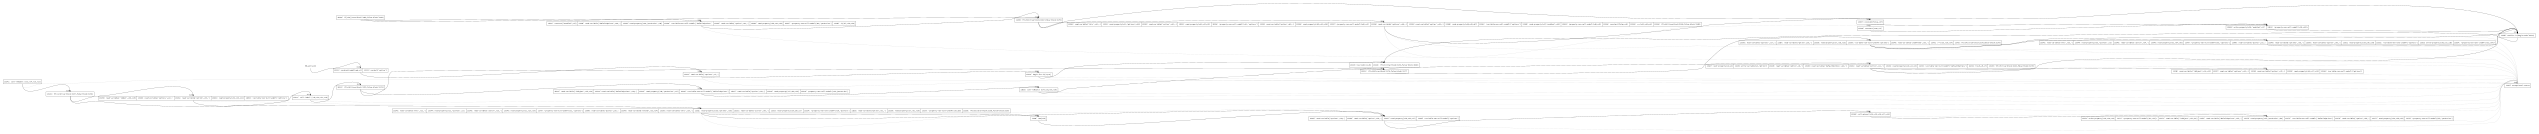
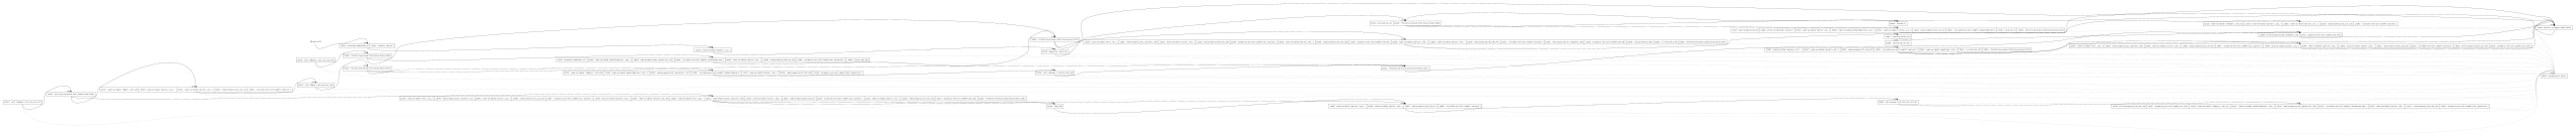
  digraph {
    fontname="Source Code Pro"
    rankdir=LR
    node [fontname="Source Code Pro" shape=record]
    edge [fontname="Source Code Pro" headport=n tailport=s]
    n1 [label=BB_entry133 shape=none]
    n2 [label="{13221: constant[undefined,v1]|13222: vardecl['option']}"]
    n3 [label="{13223: read-variable['options',v3,-]}"]
    n4 [label="{13224: begin-for-in[v3,v4]}"]
    n5 [label="{13357: exceptional-return}"]
    n6 [label="{13225: has-next[v4,v5]|13226: if[v5](true-block:3153,false-block:3180)}"]
    n7 [label="{13227: next-property[v4,v6]|13228: write-variable[v6,'option']|13229: read-variable['option',v8,-]|13230: read-variable['defaultOptions',v10,-]|13231: read-variable['action',v11,-]|13232: read-property[v10,v11,v9]|13233: \<variable-non-null-undef\>['defaultOptions']|13234: in[v8,v9,v7]|13235: if[v7](true-block:3154,false-block:3179)}"]
+   n8 [label="{13356: return[v1]}"]
    n9 [label="{13236: read-variable['isObject',v14,v13]|13237: read-variable['options',v16,-]|13238: read-variable['option',v17,-]|13239: read-property[v16,v17,v15]|13240: \<variable-non-null-undef\>['options']}"]
    n10 [label="{13355: end-for-in(begin-node:13224)}"]
    n11 [label="{13241: call-isObject [v13,v14,v15,v12]}"]
    n12 [label="{13242: if[v12](true-block:3157,false-block:3158)}"]
    n13 [label="{13243: read-variable['this',v22,-]|13244: read-property[v22,'options',v21]|13245: read-variable['action',v23,-]|13246: read-property[v21,v23,v19]|13247: \<property-non-null-undef\>[v22,'options']|13248: read-variable['option',v20,-]|13249: read-variable['extend',v25,v24]|13250: read-variable['this',v29,-]|13251: read-property[v29,'options',v28]|13252: read-variable['action',v30,-]|13253: read-property[v28,v30,v27]|13254: \<property-non-null-undef\>[v29,'options']|13255: read-variable['option',v31,-]|13256: read-property[v27,v31,v26]|13257: \<property-non-null-undef\>[v28,v30]|13258: if[v26](true-block:3160,false-block:3159)}"]
    n14 [label="{13259: read-variable['isBool',v20,v19]|13260: read-variable['options',v22,-]|13261: read-variable['option',v23,-]|13262: read-property[v22,v23,v21]|13263: \<variable-non-null-undef\>['options']}"]
    n15 [label="{13265: read-variable['options',v28,-]|13266: read-variable['option',v29,-]|13267: read-property[v28,v29,v27]|13268: \<variable-non-null-undef\>['options']}"]
    n16 [label="{13264: new[v26]}"]
    n17 [label="{13311: call-isBool [v19,v20,v21,v18]}"]
    n18 [label="{13269: call-extend [v24,v25,v26,v27,v18]}"]
    n19 [label="{13312: if[v18](true-block:3173,false-block:3175)}"]
    n20 [label="{13270: write-property[v19,v20,v18]|13271: \<property-non-null-undef\>[v21,v23]*|13272: read-variable['isObject',v32,v31]|13273: read-variable['defaultOptions',v35,-]|13274: read-property[v35,'perAction',v34]|13275: \<variable-non-null-undef\>['defaultOptions']|13276: read-variable['option',v36,-]|13277: read-property[v34,v36,v33]|13278: \<property-non-null-undef\>[v35,'perAction']}"]
    n21 [label="{13321: if[v18](true-block:3176,false-block:3177)}"]
    n22 [label="{13313: read-variable['isObject',v25,v24]|13314: read-variable['defaultOptions',v28,-]|13315: read-property[v28,'perAction',v27]|13316: \<variable-non-null-undef\>['defaultOptions']|13317: read-variable['option',v29,-]|13318: read-property[v27,v29,v26]|13319: \<property-non-null-undef\>[v28,'perAction']}"]
+   n23 [label="{13279: call-isObject [v31,v32,v33,v30]}"]
    n24 [label="{13280: if[v30](true-block:3165,false-block:3166)}"]
    n25 [label="{13289: if[v30](true-block:3167,false-block:3179)}"]
    n26 [label="{13281: constant[\"enabled\",v37]|13282: read-variable['defaultOptions',v40,-]|13283: read-property[v40,'perAction',v39]|13284: \<variable-non-null-undef\>['defaultOptions']|13285: read-variable['option',v41,-]|13286: read-property[v39,v41,v38]|13287: \<property-non-null-undef\>[v40,'perAction']|13288: in[v37,v38,v30]}"]
    n27 [label="{13290: read-variable['this',v41,-]|13291: read-property[v41,'options',v40]|13292: read-variable['action',v42,-]|13293: read-property[v40,v42,v39]|13294: \<property-non-null-undef\>[v41,'options']|13295: read-variable['option',v43,-]|13296: read-property[v39,v43,v38]|13297: \<property-non-null-undef\>[v40,v42]|13298: read-variable['options',v48,-]|13299: read-variable['option',v49,-]|13300: read-property[v48,v49,v47]|13301: \<variable-non-null-undef\>['options']|13302: read-property[v47,'enabled',v45]|13303: \<property-non-null-undef\>[v48,v49]|13304: constant[false,v46]|13305: ===[v45,v46,v44]|13306: if[v44](true-block:3168,false-block:3169)}"]
    n28 [label="{13307: constant[false,v37]}"]
    n29 [label="{13308: constant[true,v37]}"]
    n30 [label="{13309: write-property[v38,'enabled',v37]|13310: \<property-non-null-undef\>[v39,v43]*}"]
    n31 [label="{13336: read-variable['options',v27,-]|13337: read-variable['option',v28,-]|13338: read-property[v27,v28,v25]|13339: \<variable-non-null-undef\>['options']|13340: read-variable['undefined',v26,-]|13341: !==[v25,v26,v24]|13342: if[v24](true-block:3178,false-block:3179)}"]
    n32 [label="{13320: call-isObject [v24,v25,v26,v18]}"]
    n33 [label="{13343: read-variable['this',v33,-]|13344: read-property[v33,'options',v32]|13345: read-variable['action',v34,-]|13346: read-property[v32,v34,v30]|13347: \<property-non-null-undef\>[v33,'options']|13348: read-variable['option',v31,-]|13349: read-variable['options',v35,-]|13350: read-variable['option',v36,-]|13351: read-property[v35,v36,v29]|13352: \<variable-non-null-undef\>['options']|13353: write-property[v30,v31,v29]|13354: \<property-non-null-undef\>[v32,v34]*}"]
    n1 -> n2 [headlabel="    3149"]
    n2 -> n3 [headlabel="      3150"]
    n3 -> n4 [headlabel="      3151"]
    n3 -> n5 [color=gray headlabel="      3181"]
    n4 -> n5 [color=gray]
    n4 -> n6 [headlabel="      3152"]
    n6 -> n7 [headlabel="      3153"]
+   n6 -> n8 [headlabel="      3180"]
    n7 -> n5 [color=gray]
    n7 -> n9 [headlabel="      3154"]
    n7 -> n10 [headlabel="      3179"]
    n9 -> n5 [color=gray]
    n10 -> n6
    n11 -> n5 [color=gray]
    n11 -> n12 [headlabel="      3156"]
    n12 -> n13 [headlabel="      3157"]
    n12 -> n14 [headlabel="      3158"]
    n13 -> n5 [color=gray]
    n13 -> n15 [headlabel="      3160"]
    n13 -> n16 [headlabel="      3159"]
    n14 -> n5 [color=gray]
    n14 -> n17 [headlabel="      3171"]
    n15 -> n5 [color=gray]
    n15 -> n18 [headlabel="      3161"]
    n16 -> n15
    n17 -> n5 [color=gray]
    n17 -> n19 [headlabel="      3172"]
    n18 -> n5 [color=gray]
    n18 -> n20 [headlabel="      3162"]
    n19 -> n21 [headlabel="      3175"]
    n19 -> n22 [headlabel="      3173"]
    n20 -> n5 [color=gray]
    n21 -> n31 [headlabel="      3177"]
    n22 -> n5 [color=gray]
    n22 -> n32 [headlabel="      3174"]
+   n23 -> n5 [color=gray]
+   n23 -> n24 [headlabel="      3164"]
    n24 -> n25 [headlabel="      3166"]
    n24 -> n26 [headlabel="      3165"]
    n25 -> n10
    n25 -> n27 [headlabel="      3167"]
    n26 -> n5 [color=gray]
    n26 -> n25
    n27 -> n5 [color=gray]
    n27 -> n28 [headlabel="      3168"]
    n27 -> n29 [color=gray headlabel="      3169"]
    n28 -> n30 [headlabel="      3170"]
    n29 -> n30
    n30 -> n5 [color=gray]
    n30 -> n10
    n31 -> n5 [color=gray]
    n31 -> n10
    n31 -> n33 [headlabel="      3178"]
    n32 -> n5 [color=gray]
    n32 -> n21
    n33 -> n5 [color=gray]
    n33 -> n10
  }
